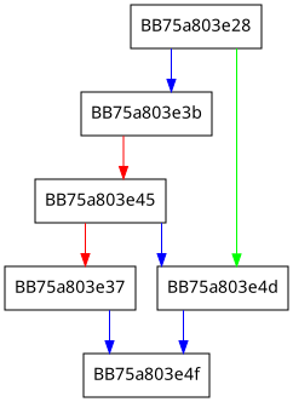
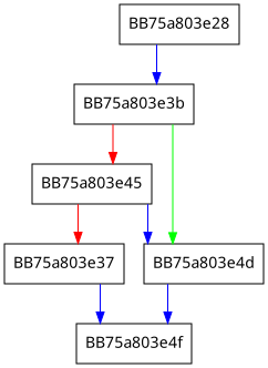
  digraph {
    fontname="Noto Sans"
    splines=ortho
    node [fontname="Noto Sans" shape=box]
    edge [color=blue fontname="Noto Sans"]
    BB75a803e28
    BB75a803e3b
    BB75a803e4d
    BB75a803e45
    BB75a803e37
    BB75a803e4f
    BB75a803e28 -> BB75a803e3b
-   BB75a803e28 -> BB75a803e4d [color=green]
+   BB75a803e3b -> BB75a803e4d [color=green]
    BB75a803e3b -> BB75a803e45 [color=red]
    BB75a803e4d -> BB75a803e4f
    BB75a803e45 -> BB75a803e4d
    BB75a803e45 -> BB75a803e37 [color=red]
    BB75a803e37 -> BB75a803e4f
  }
